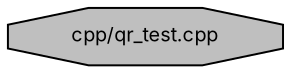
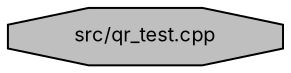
  digraph {
    fontname=Inter
-   n1 [color=black fillcolor=grey75 fontcolor=black fontname=Inter fontsize=10 height=0.2 label="cpp/qr_test.cpp" shape=octagon style=filled width=0.4]
+   n1 [color=black fillcolor=grey75 fontcolor=black fontname=Inter fontsize=10 height=0.2 label="src/qr_test.cpp" shape=octagon style=filled width=0.4]
  }
